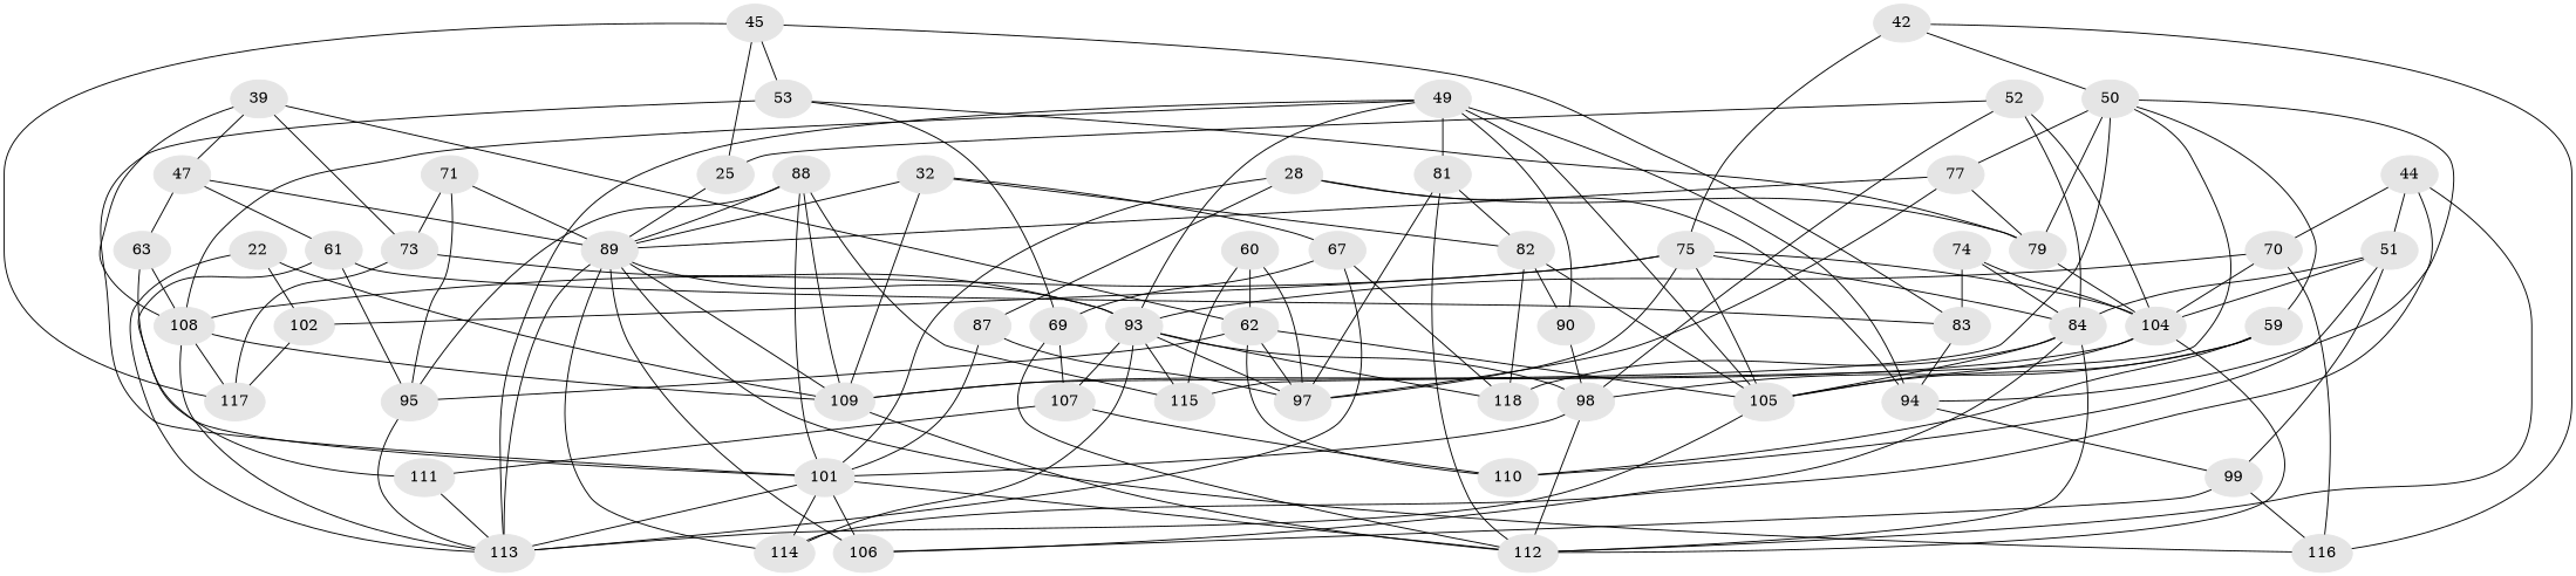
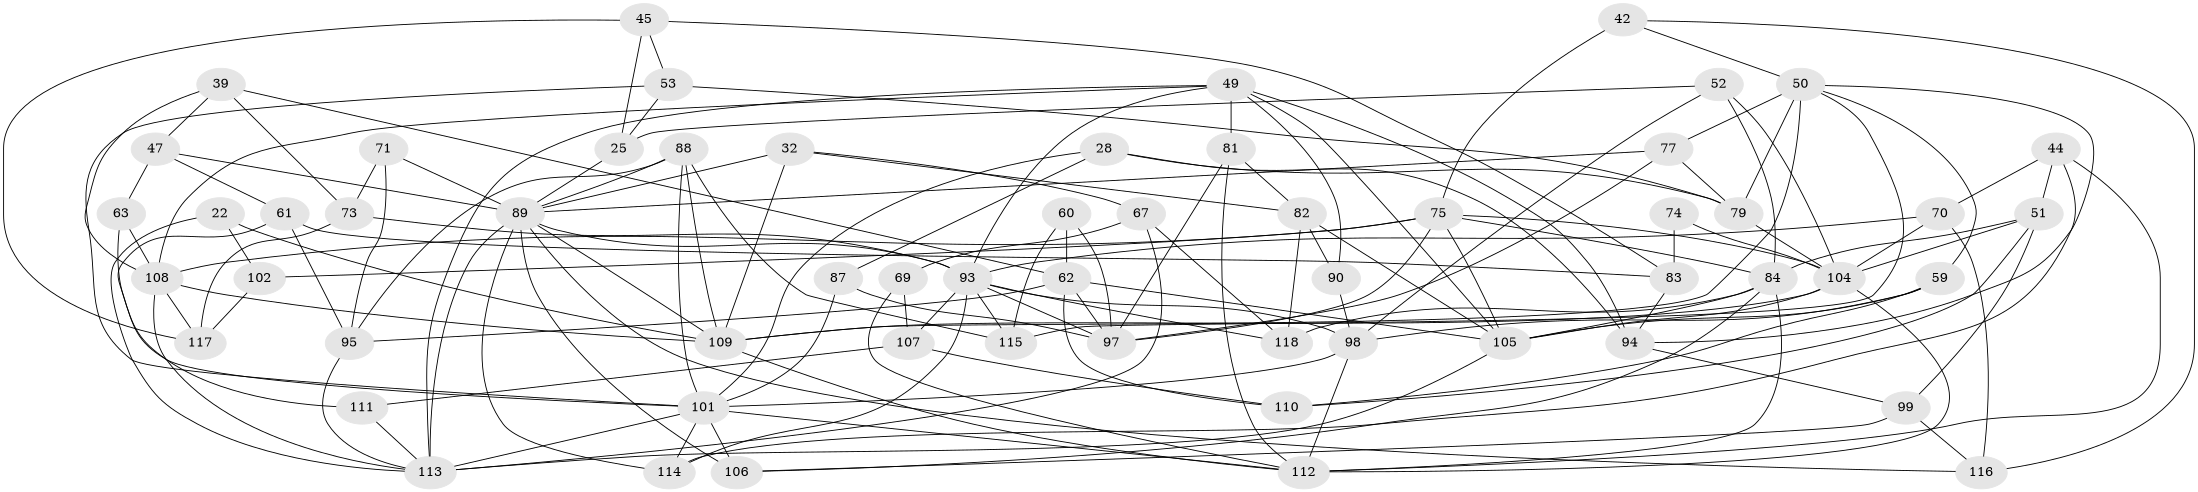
  graph {
    fontname="DejaVu Serif"
    node [color=gray90 fontname="DejaVu Serif" style=filled]
    edge [fontname="DejaVu Serif"]
    22
    102
    109 [super="+36+91"]
    113 [super="+72+100"]
    117
    112 [super="+35+40"]
    28 [super="+23"]
    79
    87
    94 [super="+92"]
    101 [super="+4+17"]
    104 [super="+20+29+37"]
    97 [super="+24+34"]
    99
    114
    106 [super="+96"]
    32 [super="+9"]
    67
    82 [super="+41"]
    89 [super="+78+48"]
    69
    118
    90 [super="+21"]
    105 [super="+12+19+86"]
    116
    93 [super="+66"]
    39
    47
    62 [super="+26"]
    73
    108 [super="+3+57+103"]
    61
    63
    110
    95 [super="+56"]
    50 [super="+8+15"]
    59
    77
    115
    42
    75 [super="+46+65"]
    84 [super="+16"]
    44
    51
    70
    45
    53
    83
    n49 [label=25]
    111
    49 [super="+10+11+33"]
    81 [super="+31"]
    98 [super="+27+54"]
    107
    52
    60
    71
    74
    88 [super="+25"]
    22 -- 102
    22 -- 109
    22 -- 113 [weight=2]
    102 -- 117
    109 -- 112
    28 -- 79
    28 -- 87 [weight=2]
    28 -- 94 [weight=2]
    28 -- 101
    79 -- 104
    87 -- 101
    87 -- 97
    94 -- 99
    101 -- 113 [weight=2]
    101 -- 112
    101 -- 114
    101 -- 106 [weight=2]
    104 -- 109
    104 -- 112
    104 -- 105 [weight=2]
    99 -- 106
    99 -- 116
    32 -- 109
    32 -- 67
    32 -- 82 [weight=2]
    32 -- 89 [weight=2]
    67 -- 113
    67 -- 69
    67 -- 118
    82 -- 118
    82 -- 90
    82 -- 105
    89 -- 109
    89 -- 113 [weight=2]
    89 -- 114
    89 -- 106 [weight=2]
    89 -- 116
    89 -- 93
    69 -- 112
    69 -- 107
    90 -- 98 [weight=2]
    105 -- 113 [weight=3]
    93 -- 97
    93 -- 114
    93 -- 118
    93 -- 115
    93 -- 98 [weight=2]
    93 -- 107
    39 -- 47
    39 -- 62
    39 -- 73
    39 -- 108
    47 -- 89
    47 -- 61
    47 -- 63
    62 -- 97
    62 -- 105
    62 -- 110
    62 -- 95
    73 -- 117
    73 -- 93
    108 -- 109
    108 -- 113 [weight=2]
    108 -- 117
    61 -- 95
    61 -- 83
    61 -- 111
    63 -- 101
    63 -- 108 [weight=2]
    95 -- 113
    50 -- 109
    50 -- 79 [weight=2]
    50 -- 94
    50 -- 59
    50 -- 77
    50 -- 115
    59 -- 105
    59 -- 110
    59 -- 98
    77 -- 79
    77 -- 97
    77 -- 89
    42 -- 116
    42 -- 50
    42 -- 75 [weight=2]
    75 -- 102 [weight=2]
    75 -- 104
    75 -- 97 [weight=2]
    75 -- 105 [weight=2]
    75 -- 108 [weight=2]
    75 -- 84
    84 -- 112
    84 -- 106
    84 -- 118
    84 -- 105
    44 -- 112
    44 -- 114
    44 -- 51
    44 -- 70
    51 -- 104
    51 -- 99
    51 -- 110
    51 -- 84
    70 -- 104
    70 -- 116
    70 -- 93
    45 -- 117
    45 -- 53
    45 -- 83
    45 -- n49
    53 -- 79
    53 -- 101
-   53 -- 69
+   53 -- n49
    83 -- 94
    n49 -- 89 [weight=2]
    111 -- 113 [weight=2]
    49 -- 113
    49 -- 94
    49 -- 90
    49 -- 105
    49 -- 93 [weight=2]
    49 -- 108
    49 -- 81 [weight=3]
    81 -- 112
    81 -- 97
    81 -- 82
    98 -- 112
    98 -- 101
    107 -- 110
    107 -- 111
    52 -- 104
    52 -- 84
    52 -- n49
    52 -- 98
    60 -- 97
    60 -- 62 [weight=2]
    60 -- 115
    71 -- 89
    71 -- 73
    71 -- 95
    74 -- 104
-   74 -- 84
    74 -- 83
    88 -- 109
    88 -- 101
    88 -- 89
    88 -- 95 [weight=2]
    88 -- 115
  }
